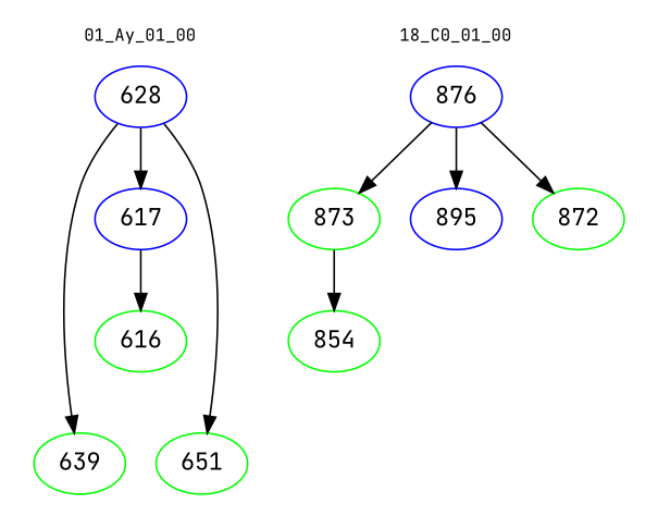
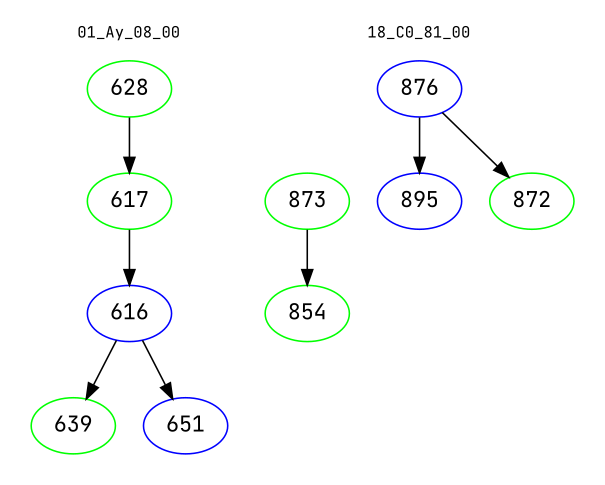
  digraph {
    fontname="JetBrains Mono"
    node [color=blue fontname="JetBrains Mono"]
    edge [color=black fontname="JetBrains Mono"]
-   n1 [label=628]
-   n2 [label=617]
+   n1 [color=green label=628]
+   n2 [color=green label=617]
    n3 [color=green label=639]
-   n4 [color=green label=651]
-   n5 [color=green label=616]
+   n4 [label=651]
+   n5 [label=616]
    n6 [label=876]
    n7 [color=green label=873]
    n8 [label=895]
    n9 [color=green label=872]
    n10 [color=green label=854]
    subgraph cluster_1 {
      color=white
      fontsize=10
-     label="01_Ay_01_00"
+     label="01_Ay_08_00"
      n1
      n2
      n3
      n4
      n5
    }
    subgraph cluster_2 {
      color=white
      fontsize=10
-     label="18_C0_01_00"
+     label="18_C0_81_00"
      n6
      n7
      n8
      n9
      n10
    }
    n1 -> n2
-   n1 -> n3
-   n1 -> n4
+   n5 -> n3
+   n5 -> n4
    n2 -> n5
-   n6 -> n7
    n6 -> n8
    n6 -> n9
    n7 -> n10
  }
